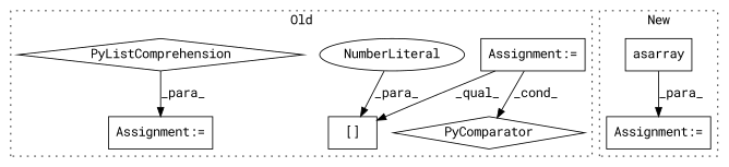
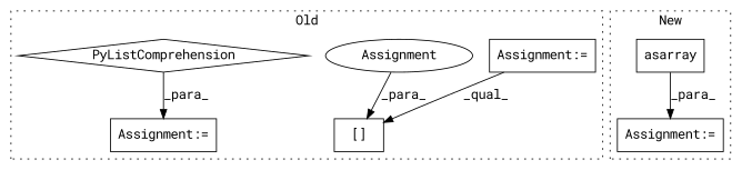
  digraph {
    fontname="Roboto Mono"
    node [a=7 fontname="Roboto Mono" l=22 s=7997 shape=box]
    edge [fontname="Roboto Mono"]
-   n1 [a=113 label=PyComparator shape=diamond]
    n2 [label="Assignment:="]
    n3 [a=109 l=92 label=PyListComprehension s=7935 shape=diamond]
    n4 [l=6 label="Assignment:=" s=7914]
    n5 [a=2 l="2,1" label="[]" s="7935,7938"]
-   n6 [a=34 l=1 label=NumberLiteral s=7937 shape=ellipse]
+   n6 [a=34 l=1 label=Assignment s=7937 shape=ellipse]
    n7 [a=32 l="8,1" label=asarray s="7924,7948"]
    n8 [l=1 label="Assignment:=" s=7991]
    subgraph cluster_1 {
      label=Old
      style=dotted
-     n1
      n2
      n3
      n4
      n5
      n6
    }
    subgraph cluster_2 {
      label=New
      style=dotted
      n7
      n8
    }
-   n2 -> n1 [label=_cond_]
    n2 -> n5 [label=_qual_]
    n3 -> n4 [label=_para_]
    n6 -> n5 [label=_para_]
    n7 -> n8 [label=_para_]
  }
